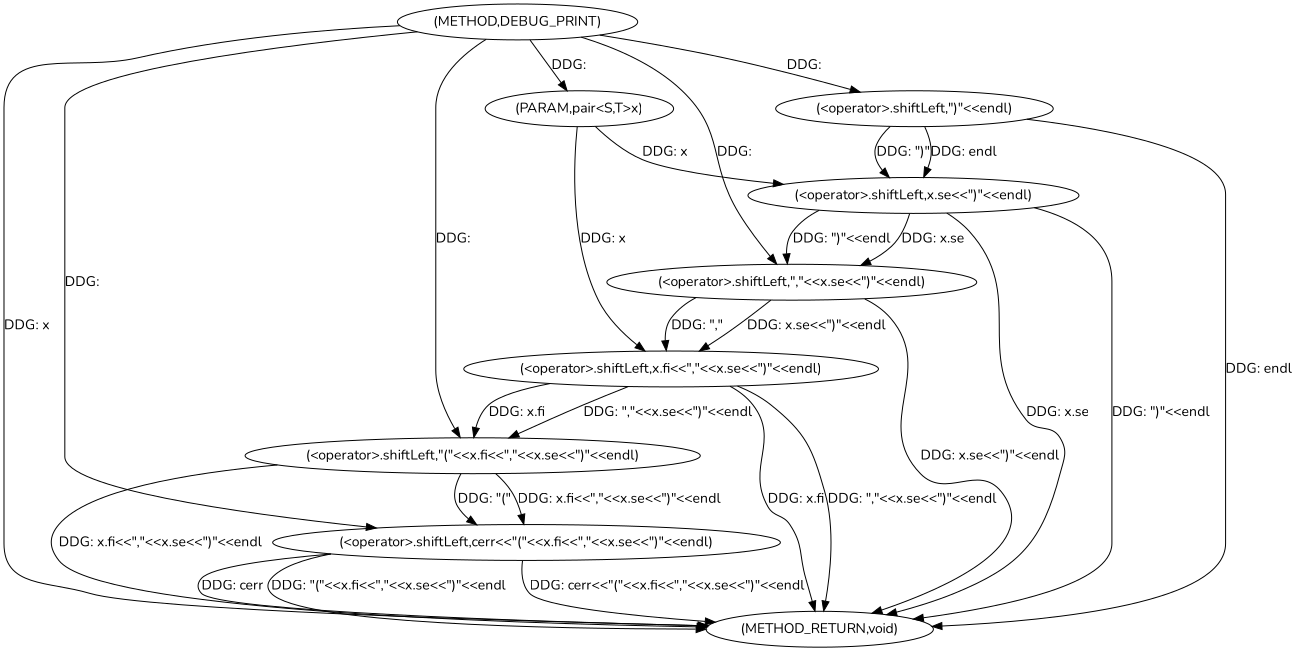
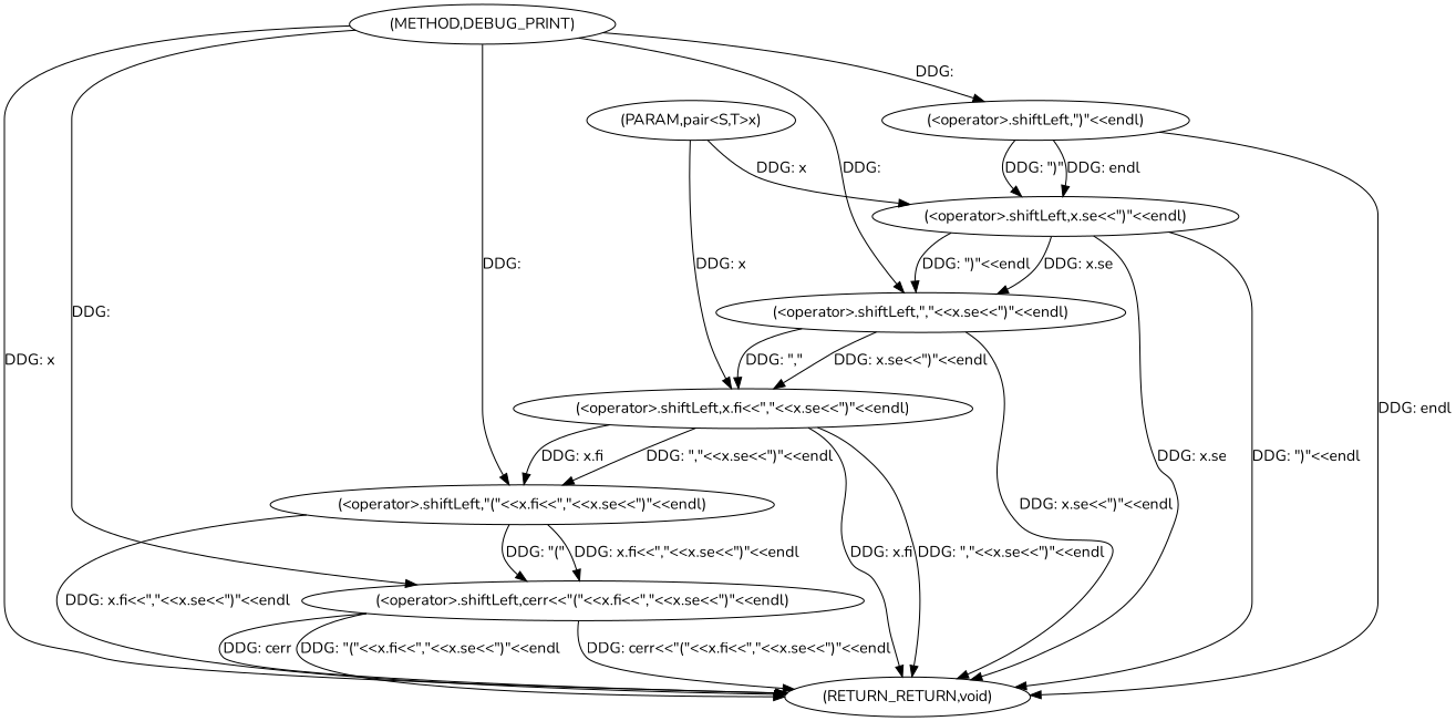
  digraph {
    fontname=Nunito
    node [fontname=Nunito]
    edge [fontname=Nunito]
    n1 [label="(METHOD,DEBUG_PRINT)"]
    n2 [label="(PARAM,pair<S,T>x)"]
    n3 [label="(<operator>.shiftLeft,cerr<<\"(\"<<x.fi<<\",\"<<x.se<<\")\"<<endl)"]
    n4 [label="(<operator>.shiftLeft,\"(\"<<x.fi<<\",\"<<x.se<<\")\"<<endl)"]
    n5 [label="(<operator>.shiftLeft,\",\"<<x.se<<\")\"<<endl)"]
    n6 [label="(<operator>.shiftLeft,\")\"<<endl)"]
-   n7 [label="(METHOD_RETURN,void)"]
+   n7 [label="(RETURN_RETURN,void)"]
    n8 [label="(<operator>.shiftLeft,x.fi<<\",\"<<x.se<<\")\"<<endl)"]
    n9 [label="(<operator>.shiftLeft,x.se<<\")\"<<endl)"]
-   n1 -> n2 [label="DDG: "]
    n1 -> n3 [label="DDG: "]
    n1 -> n4 [label="DDG: "]
    n1 -> n5 [label="DDG: "]
    n1 -> n6 [label="DDG: "]
    n1 -> n7 [label="DDG: x"]
    n2 -> n8 [label="DDG: x"]
    n2 -> n9 [label="DDG: x"]
    n3 -> n7 [label="DDG: \"(\"<<x.fi<<\",\"<<x.se<<\")\"<<endl"]
    n3 -> n7 [label="DDG: cerr<<\"(\"<<x.fi<<\",\"<<x.se<<\")\"<<endl"]
    n3 -> n7 [label="DDG: cerr"]
    n4 -> n3 [label="DDG: \"(\""]
    n4 -> n3 [label="DDG: x.fi<<\",\"<<x.se<<\")\"<<endl"]
    n4 -> n7 [label="DDG: x.fi<<\",\"<<x.se<<\")\"<<endl"]
    n5 -> n7 [label="DDG: x.se<<\")\"<<endl"]
    n5 -> n8 [label="DDG: x.se<<\")\"<<endl"]
    n5 -> n8 [label="DDG: \",\""]
    n6 -> n7 [label="DDG: endl"]
    n6 -> n9 [label="DDG: \")\""]
    n6 -> n9 [label="DDG: endl"]
    n8 -> n4 [label="DDG: \",\"<<x.se<<\")\"<<endl"]
    n8 -> n4 [label="DDG: x.fi"]
    n8 -> n7 [label="DDG: x.fi"]
    n8 -> n7 [label="DDG: \",\"<<x.se<<\")\"<<endl"]
    n9 -> n5 [label="DDG: \")\"<<endl"]
    n9 -> n5 [label="DDG: x.se"]
    n9 -> n7 [label="DDG: x.se"]
    n9 -> n7 [label="DDG: \")\"<<endl"]
  }
